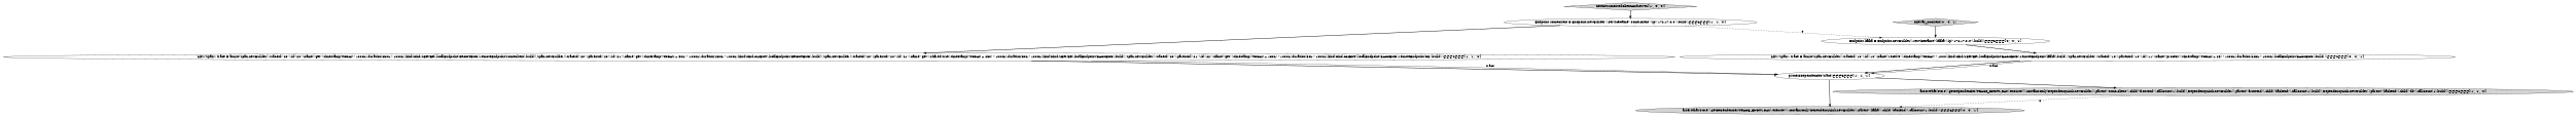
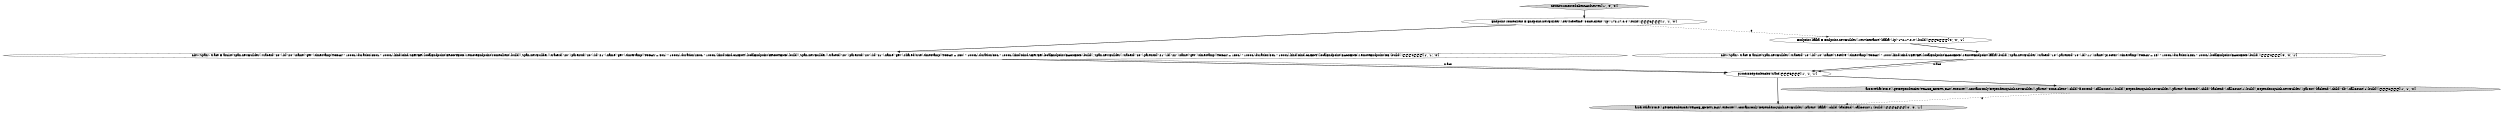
  digraph {
    node [fillcolor=white shape=ellipse style=filled]
    edge [style=bold]
    n1 [fillcolor=lightgray label="notInstrumentedClientAndServer['1', '0', '0']" shape=diamond]
    n2 [label="Endpoint someClient = Endpoint.newBuilder().serviceName(\"some-client\").ip(\"172.17.0.4\").build()@@@3@@@['1', '1', '0']"]
    n3 [label="Endpoint kafka = Endpoint.newBuilder().serviceName(\"kafka\").ip(\"172.17.0.4\").build()@@@3@@@['0', '0', '1']"]
    n4 [label="List<Span> trace = asList(Span.newBuilder().traceId(\"20\").id(\"20\").name(\"get\").timestamp(TODAY * 1000L).duration(350L * 1000L).kind(Kind.SERVER).localEndpoint(FRONTEND).remoteEndpoint(someClient).build(),Span.newBuilder().traceId(\"20\").parentId(\"20\").id(\"21\").name(\"get\").timestamp((TODAY + 50L) * 1000L).duration(250L * 1000L).kind(Kind.CLIENT).localEndpoint(FRONTEND).build(),Span.newBuilder().traceId(\"20\").parentId(\"20\").id(\"21\").name(\"get\").shared(true).timestamp((TODAY + 250) * 1000L).duration(50L * 1000L).kind(Kind.SERVER).localEndpoint(BACKEND).build(),Span.newBuilder().traceId(\"20\").parentId(\"21\").id(\"22\").name(\"get\").timestamp((TODAY + 150L) * 1000L).duration(50L * 1000L).kind(Kind.CLIENT).localEndpoint(BACKEND).remoteEndpoint(DB).build())@@@4@@@['1', '1', '0']"]
-   n5 [fillcolor=lightgray label="oneway_noClient['0', '0', '1']" shape=diamond]
    n6 [label="List<Span> trace = asList(Span.newBuilder().traceId(\"10\").id(\"10\").name(\"receive\").timestamp((TODAY) * 1000).kind(Kind.SERVER).localEndpoint(BACKEND).remoteEndpoint(kafka).build(),Span.newBuilder().traceId(\"10\").parentId(\"10\").id(\"11\").name(\"process\").timestamp((TODAY + 25) * 1000L).duration(325L * 1000L).localEndpoint(BACKEND).build())@@@4@@@['0', '0', '1']"]
    n7 [label="processDependencies(trace)@@@5@@@['1', '1', '1']"]
    n8 [fillcolor=lightgray label="assertThat(store().getDependencies(TRACE_ENDTS,DAY).execute()).containsOnly(DependencyLink.newBuilder().parent(\"kafka\").child(\"backend\").callCount(1).build())@@@6@@@['0', '0', '1']"]
    n9 [fillcolor=lightgray label="assertThat(store().getDependencies(TRACE_ENDTS,DAY).execute()).containsOnly(DependencyLink.newBuilder().parent(\"some-client\").child(\"frontend\").callCount(1).build(),DependencyLink.newBuilder().parent(\"frontend\").child(\"backend\").callCount(1).build(),DependencyLink.newBuilder().parent(\"backend\").child(\"db\").callCount(1).build())@@@6@@@['1', '1', '0']"]
    n1 -> n2
    n2 -> n3 [label=0 style=dashed]
    n2 -> n4
    n3 -> n6
    n4 -> n7
    n4 -> n7 [label=trace style=solid]
-   n5 -> n3
    n6 -> n7
    n6 -> n7 [label=trace style=solid]
    n7 -> n8
    n7 -> n9
    n9 -> n8 [label=0 style=dashed]
  }
